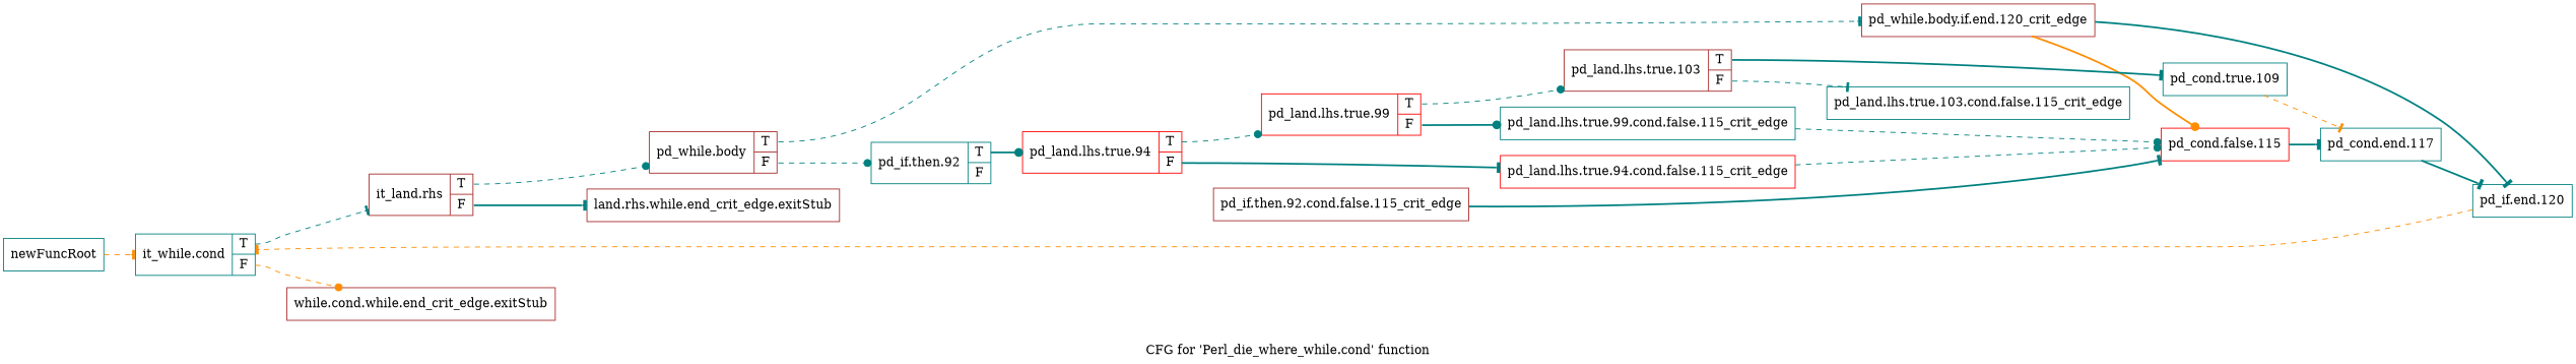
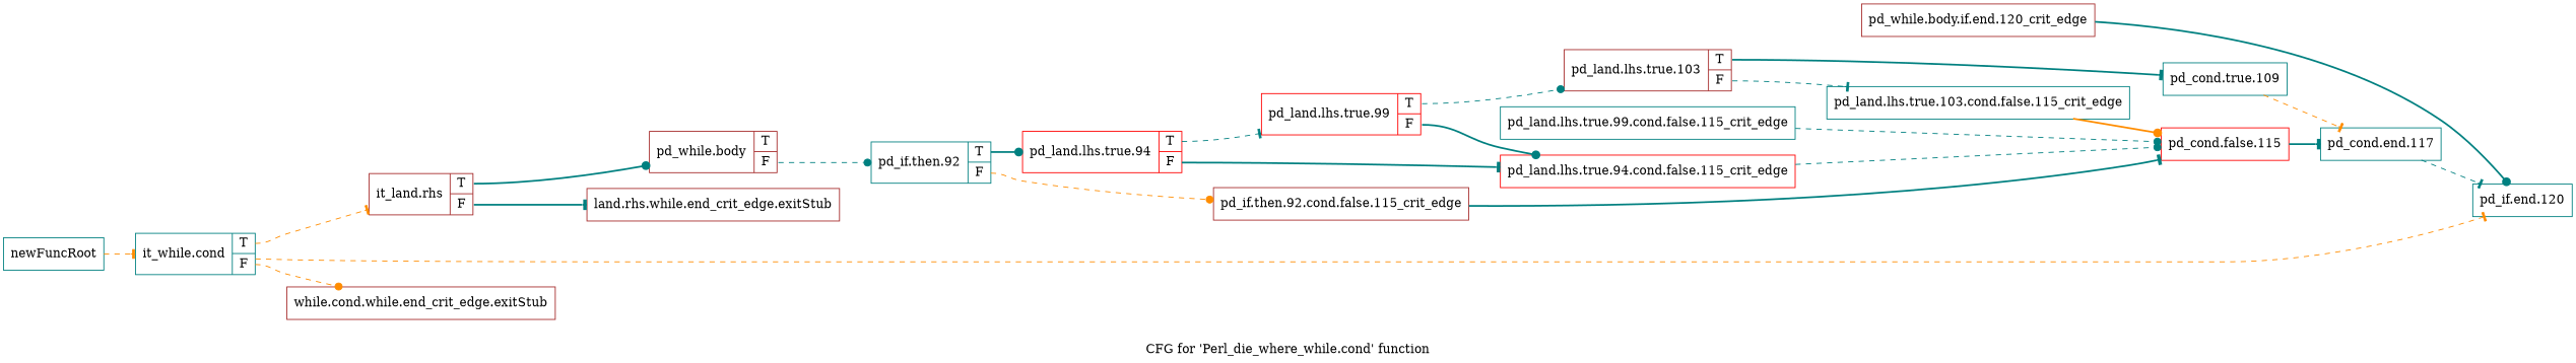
  digraph {
    label="CFG for 'Perl_die_where_while.cond' function"
    rankdir=LR
    node [color=teal shape=record]
    edge [arrowhead=tee color=teal style=dashed]
    n1 [label="{newFuncRoot}"]
    n2 [label="{it_while.cond|{<s0>T|<s1>F}}"]
    n3 [color=brown label="{while.cond.while.end_crit_edge.exitStub}"]
    n4 [color=brown label="{it_land.rhs|{<s0>T|<s1>F}}"]
    n5 [color=brown label="{land.rhs.while.end_crit_edge.exitStub}"]
    n6 [color=brown label="{pd_while.body|{<s0>T|<s1>F}}"]
    n7 [color=brown label="{pd_while.body.if.end.120_crit_edge}"]
    n8 [label="{pd_if.then.92|{<s0>T|<s1>F}}"]
    n9 [label="{pd_if.end.120}"]
    n10 [color=red label="{pd_land.lhs.true.94|{<s0>T|<s1>F}}"]
    n11 [color=brown label="{pd_if.then.92.cond.false.115_crit_edge}"]
    n12 [color=red label="{pd_land.lhs.true.99|{<s0>T|<s1>F}}"]
    n13 [color=red label="{pd_land.lhs.true.94.cond.false.115_crit_edge}"]
    n14 [color=red label="{pd_cond.false.115}"]
    n15 [color=brown label="{pd_land.lhs.true.103|{<s0>T|<s1>F}}"]
    n16 [label="{pd_land.lhs.true.99.cond.false.115_crit_edge}"]
    n17 [label="{pd_cond.end.117}"]
    n18 [label="{pd_cond.true.109}"]
    n19 [label="{pd_land.lhs.true.103.cond.false.115_crit_edge}"]
    n1 -> n2 [color=darkorange]
    n2 -> n3 [arrowhead=dot color=darkorange tailport=s1]
-   n2 -> n4 [tailport=s0]
+   n2 -> n4 [color=darkorange tailport=s0]
    n4 -> n5 [style=bold tailport=s1]
-   n4 -> n6 [arrowhead=dot tailport=s0]
-   n6 -> n7 [tailport=s0]
+   n4 -> n6 [arrowhead=dot style=bold tailport=s0]
    n6 -> n8 [arrowhead=dot tailport=s1]
-   n7 -> n9 [style=bold]
+   n7 -> n9 [arrowhead=dot style=bold]
    n8 -> n10 [arrowhead=dot style=bold tailport=s0]
-   n9 -> n2 [color=darkorange]
-   n10 -> n12 [arrowhead=dot tailport=s0]
+   n8 -> n11 [arrowhead=dot color=darkorange tailport=s1]
+   n2 -> n9 [color=darkorange]
+   n10 -> n12 [tailport=s0]
    n10 -> n13 [style=bold tailport=s1]
    n11 -> n14 [style=bold]
    n12 -> n15 [arrowhead=dot tailport=s0]
-   n12 -> n16 [arrowhead=dot style=bold tailport=s1]
+   n12 -> n13 [arrowhead=dot style=bold tailport=s1]
    n13 -> n14 [arrowhead=dot]
    n14 -> n17 [style=bold]
    n15 -> n18 [style=bold tailport=s0]
    n15 -> n19 [tailport=s1]
    n16 -> n14 [arrowhead=dot]
-   n17 -> n9 [style=bold]
+   n17 -> n9
    n18 -> n17 [color=darkorange]
-   n7 -> n14 [arrowhead=dot color=darkorange style=bold]
+   n19 -> n14 [arrowhead=dot color=darkorange style=bold]
  }
